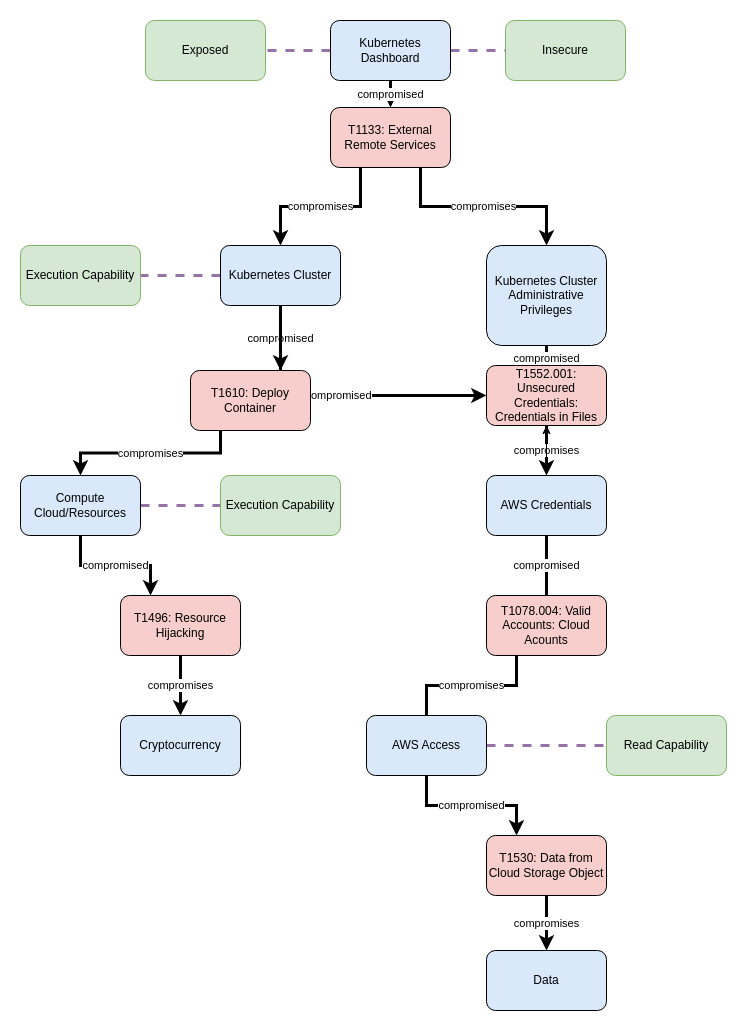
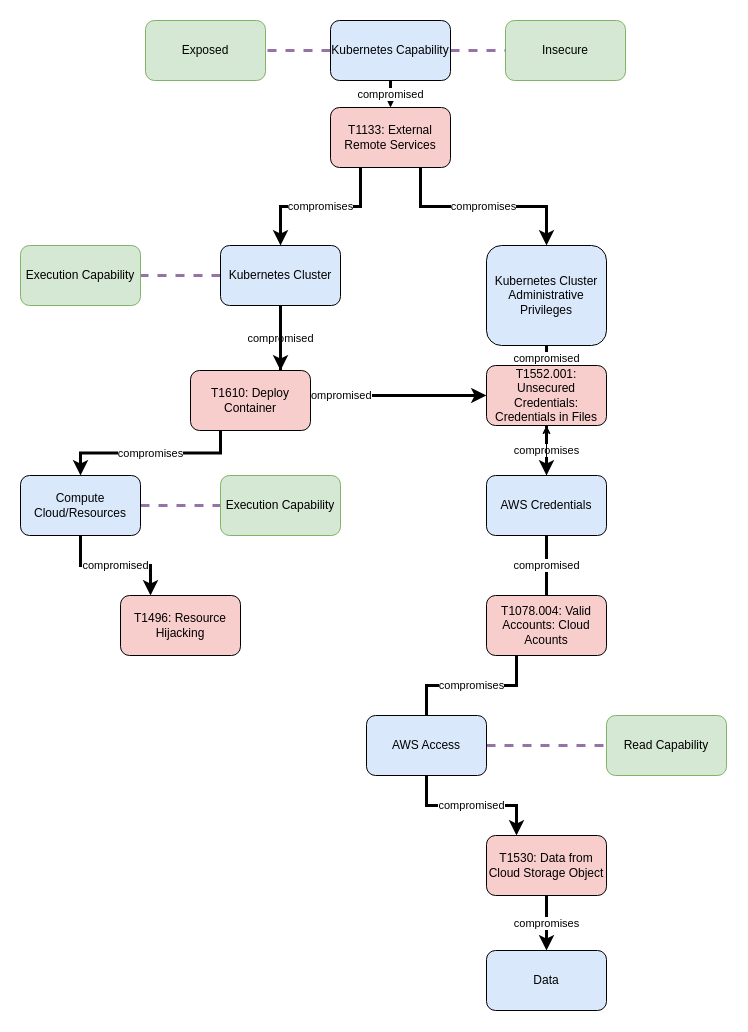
  <mxCell id="0" />
  <mxCell id="1" parent="0" />
  <mxCell id="2" value="Exposed" style="rounded=1;whiteSpace=wrap;html=1;fillColor=#d5e8d4;strokeColor=#82b366;" parent="1" vertex="1"><mxGeometry x="145" y="20" width="120" height="60" as="geometry" /></mxCell>
  <mxCell id="3" value="Insecure" style="rounded=1;whiteSpace=wrap;html=1;fillColor=#d5e8d4;strokeColor=#82b366;" parent="1" vertex="1"><mxGeometry x="505" y="20" width="120" height="60" as="geometry" /></mxCell>
  <mxCell id="4" value="compromises" style="edgeStyle=orthogonalEdgeStyle;rounded=0;orthogonalLoop=1;jettySize=auto;html=1;exitX=0.25;exitY=1;exitDx=0;exitDy=0;strokeWidth=3;fillColor=#fff2cc;strokeColor=#000000;" parent="1" source="6" target="10" edge="1"><mxGeometry relative="1" as="geometry" /></mxCell>
  <mxCell id="5" value="compromises" style="edgeStyle=orthogonalEdgeStyle;rounded=0;orthogonalLoop=1;jettySize=auto;html=1;exitX=0.75;exitY=1;exitDx=0;exitDy=0;entryX=0.5;entryY=0;entryDx=0;entryDy=0;strokeWidth=3;fillColor=#fff2cc;strokeColor=#000000;" parent="1" source="6" target="12" edge="1"><mxGeometry relative="1" as="geometry" /></mxCell>
  <mxCell id="6" value="T1133: External Remote Services" style="rounded=1;whiteSpace=wrap;html=1;fillColor=#f8cecc;strokeColor=#000000;" parent="1" vertex="1"><mxGeometry x="330" y="107" width="120" height="60" as="geometry" /></mxCell>
  <mxCell id="7" value="compromised" style="edgeStyle=orthogonalEdgeStyle;rounded=0;orthogonalLoop=1;jettySize=auto;html=1;exitX=0.5;exitY=1;exitDx=0;exitDy=0;entryX=0.75;entryY=0;entryDx=0;entryDy=0;strokeWidth=3;fillColor=#fff2cc;strokeColor=#000000;" parent="1" source="10" target="14" edge="1"><mxGeometry relative="1" as="geometry" /></mxCell>
  <mxCell id="8" value="compromised" style="edgeStyle=orthogonalEdgeStyle;rounded=0;orthogonalLoop=1;jettySize=auto;html=1;exitX=0.5;exitY=1;exitDx=0;exitDy=0;entryX=0;entryY=0.5;entryDx=0;entryDy=0;strokeWidth=3;fillColor=#fff2cc;strokeColor=#000000;" parent="1" source="10" target="16" edge="1"><mxGeometry relative="1" as="geometry" /></mxCell>
  <mxCell id="9" style="edgeStyle=orthogonalEdgeStyle;rounded=0;orthogonalLoop=1;jettySize=auto;html=1;entryX=1;entryY=0.5;entryDx=0;entryDy=0;dashed=1;endArrow=none;endFill=0;strokeWidth=3;fillColor=#e1d5e7;strokeColor=#9673a6;" parent="1" source="10" target="39" edge="1"><mxGeometry relative="1" as="geometry" /></mxCell>
  <mxCell id="10" value="Kubernetes Cluster" style="rounded=1;whiteSpace=wrap;html=1;fillColor=#dae8fc;strokeColor=#000000;" parent="1" vertex="1"><mxGeometry x="220" y="245" width="120" height="60" as="geometry" /></mxCell>
  <mxCell id="11" value="compromised" style="edgeStyle=orthogonalEdgeStyle;rounded=0;orthogonalLoop=1;jettySize=auto;html=1;exitX=0.5;exitY=1;exitDx=0;exitDy=0;strokeWidth=3;fillColor=#fff2cc;strokeColor=#000000;" parent="1" source="12" edge="1"><mxGeometry relative="1" as="geometry"><mxPoint x="546" y="370" as="targetPoint" /></mxGeometry></mxCell>
  <mxCell id="12" value="Kubernetes Cluster Administrative Privileges" style="rounded=1;whiteSpace=wrap;html=1;fillColor=#dae8fc;strokeColor=#000000;" parent="1" vertex="1"><mxGeometry x="486" y="245" width="120" height="100" as="geometry" /></mxCell>
  <mxCell id="13" value="compromises" style="edgeStyle=orthogonalEdgeStyle;rounded=0;orthogonalLoop=1;jettySize=auto;html=1;exitX=0.25;exitY=1;exitDx=0;exitDy=0;entryX=0.5;entryY=0;entryDx=0;entryDy=0;strokeWidth=3;fillColor=#fff2cc;strokeColor=#000000;" parent="1" source="14" target="22" edge="1"><mxGeometry relative="1" as="geometry" /></mxCell>
  <mxCell id="14" value="T1610: Deploy Container" style="rounded=1;whiteSpace=wrap;html=1;fillColor=#f8cecc;strokeColor=#000000;" parent="1" vertex="1"><mxGeometry x="190" y="370" width="120" height="60" as="geometry" /></mxCell>
  <mxCell id="15" value="compromises" style="edgeStyle=orthogonalEdgeStyle;rounded=0;orthogonalLoop=1;jettySize=auto;html=1;exitX=0.5;exitY=1;exitDx=0;exitDy=0;entryX=0.5;entryY=0;entryDx=0;entryDy=0;strokeWidth=3;fillColor=#fff2cc;strokeColor=#000000;" parent="1" source="16" target="19" edge="1"><mxGeometry relative="1" as="geometry" /></mxCell>
  <mxCell id="16" value="T1552.001: Unsecured Credentials: Credentials in Files" style="rounded=1;whiteSpace=wrap;html=1;fillColor=#f8cecc;strokeColor=#000000;" parent="1" vertex="1"><mxGeometry x="486" y="365" width="120" height="60" as="geometry" /></mxCell>
  <mxCell id="17" value="compromised" style="edgeStyle=orthogonalEdgeStyle;rounded=0;orthogonalLoop=1;jettySize=auto;html=1;exitX=0.5;exitY=1;exitDx=0;exitDy=0;entryX=0.5;entryY=0;entryDx=0;entryDy=0;strokeWidth=3;fillColor=#fff2cc;strokeColor=#000000;endArrow=none;" parent="1" source="19" target="25" edge="1"><mxGeometry relative="1" as="geometry" /></mxCell>
  <mxCell id="18" value="" style="edgeStyle=orthogonalEdgeStyle;rounded=0;orthogonalLoop=1;jettySize=auto;html=1;" edge="1" parent="1" source="19" target="16"><mxGeometry relative="1" as="geometry" /></mxCell>
  <mxCell id="19" value="AWS Credentials" style="rounded=1;whiteSpace=wrap;html=1;fillColor=#dae8fc;strokeColor=#000000;" parent="1" vertex="1"><mxGeometry x="486" y="475" width="120" height="60" as="geometry" /></mxCell>
  <mxCell id="20" value="compromised" style="edgeStyle=orthogonalEdgeStyle;rounded=0;orthogonalLoop=1;jettySize=auto;html=1;exitX=0.5;exitY=1;exitDx=0;exitDy=0;entryX=0.25;entryY=0;entryDx=0;entryDy=0;strokeWidth=3;fillColor=#fff2cc;strokeColor=#000000;" parent="1" source="22" target="33" edge="1"><mxGeometry relative="1" as="geometry" /></mxCell>
  <mxCell id="21" style="edgeStyle=orthogonalEdgeStyle;rounded=0;orthogonalLoop=1;jettySize=auto;html=1;endArrow=none;endFill=0;strokeWidth=3;dashed=1;fillColor=#e1d5e7;strokeColor=#9673a6;" parent="1" source="22" target="23" edge="1"><mxGeometry relative="1" as="geometry" /></mxCell>
  <mxCell id="22" value="Compute Cloud/Resources" style="rounded=1;whiteSpace=wrap;html=1;fillColor=#dae8fc;strokeColor=#000000;" parent="1" vertex="1"><mxGeometry x="20" y="475" width="120" height="60" as="geometry" /></mxCell>
  <mxCell id="23" value="Execution Capability" style="rounded=1;whiteSpace=wrap;html=1;fillColor=#d5e8d4;strokeColor=#82b366;" parent="1" vertex="1"><mxGeometry x="220" y="475" width="120" height="60" as="geometry" /></mxCell>
  <mxCell id="24" value="compromises" style="edgeStyle=orthogonalEdgeStyle;rounded=0;orthogonalLoop=1;jettySize=auto;html=1;exitX=0.25;exitY=1;exitDx=0;exitDy=0;entryX=0.5;entryY=0;entryDx=0;entryDy=0;strokeWidth=3;fillColor=#fff2cc;strokeColor=#000000;endArrow=none;" parent="1" source="25" target="28" edge="1"><mxGeometry relative="1" as="geometry" /></mxCell>
  <mxCell id="25" value="T1078.004: Valid Accounts: Cloud Acounts" style="rounded=1;whiteSpace=wrap;html=1;fillColor=#f8cecc;strokeColor=#000000;" parent="1" vertex="1"><mxGeometry x="486" y="595" width="120" height="60" as="geometry" /></mxCell>
  <mxCell id="26" value="compromised" style="edgeStyle=orthogonalEdgeStyle;rounded=0;orthogonalLoop=1;jettySize=auto;html=1;exitX=0.5;exitY=1;exitDx=0;exitDy=0;strokeWidth=3;entryX=0.25;entryY=0;entryDx=0;entryDy=0;fillColor=#fff2cc;strokeColor=#000000;" parent="1" source="28" target="30" edge="1"><mxGeometry relative="1" as="geometry" /></mxCell>
  <mxCell id="27" style="edgeStyle=orthogonalEdgeStyle;rounded=0;orthogonalLoop=1;jettySize=auto;html=1;exitX=1;exitY=0.5;exitDx=0;exitDy=0;entryX=0;entryY=0.5;entryDx=0;entryDy=0;endArrow=none;endFill=0;strokeColor=#9673a6;strokeWidth=3;fillColor=#e1d5e7;dashed=1;" parent="1" source="28" target="40" edge="1"><mxGeometry relative="1" as="geometry" /></mxCell>
  <mxCell id="28" value="AWS Access" style="rounded=1;whiteSpace=wrap;html=1;fillColor=#dae8fc;strokeColor=#000000;" parent="1" vertex="1"><mxGeometry x="366" y="715" width="120" height="60" as="geometry" /></mxCell>
  <mxCell id="29" value="compromises" style="edgeStyle=orthogonalEdgeStyle;rounded=0;orthogonalLoop=1;jettySize=auto;html=1;exitX=0.5;exitY=1;exitDx=0;exitDy=0;entryX=0.5;entryY=0;entryDx=0;entryDy=0;strokeWidth=3;fillColor=#fff2cc;strokeColor=#000000;" parent="1" source="30" target="31" edge="1"><mxGeometry relative="1" as="geometry" /></mxCell>
  <mxCell id="30" value="T1530: Data from Cloud Storage Object" style="rounded=1;whiteSpace=wrap;html=1;fillColor=#f8cecc;strokeColor=#000000;" parent="1" vertex="1"><mxGeometry x="486" y="835" width="120" height="60" as="geometry" /></mxCell>
  <mxCell id="31" value="Data" style="rounded=1;whiteSpace=wrap;html=1;fillColor=#dae8fc;strokeColor=#000000;" parent="1" vertex="1"><mxGeometry x="486" y="950" width="120" height="60" as="geometry" /></mxCell>
- <mxCell id="32" value="compromises" style="edgeStyle=orthogonalEdgeStyle;rounded=0;orthogonalLoop=1;jettySize=auto;html=1;exitX=0.5;exitY=1;exitDx=0;exitDy=0;strokeWidth=3;fillColor=#fff2cc;strokeColor=#000000;" parent="1" source="33" target="34" edge="1"><mxGeometry relative="1" as="geometry" /></mxCell>
  <mxCell id="33" value="T1496: Resource Hijacking" style="rounded=1;whiteSpace=wrap;html=1;fillColor=#f8cecc;strokeColor=#000000;" parent="1" vertex="1"><mxGeometry x="120" y="595" width="120" height="60" as="geometry" /></mxCell>
- <mxCell id="34" value="Cryptocurrency" style="rounded=1;whiteSpace=wrap;html=1;fillColor=#dae8fc;strokeColor=#000000;" parent="1" vertex="1"><mxGeometry x="120" y="715" width="120" height="60" as="geometry" /></mxCell>
  <mxCell id="35" style="edgeStyle=orthogonalEdgeStyle;rounded=0;orthogonalLoop=1;jettySize=auto;html=1;elbow=vertical;endArrow=none;endFill=0;dashed=1;fillColor=#e1d5e7;strokeColor=#9673a6;strokeWidth=3;" parent="1" source="38" target="2" edge="1"><mxGeometry relative="1" as="geometry" /></mxCell>
  <mxCell id="36" style="edgeStyle=orthogonalEdgeStyle;rounded=0;orthogonalLoop=1;jettySize=auto;html=1;dashed=1;endArrow=none;endFill=0;fillColor=#e1d5e7;strokeColor=#9673a6;strokeWidth=3;" parent="1" source="38" target="3" edge="1"><mxGeometry relative="1" as="geometry" /></mxCell>
  <mxCell id="37" value="compromised" style="edgeStyle=orthogonalEdgeStyle;rounded=0;orthogonalLoop=1;jettySize=auto;html=1;exitX=0.5;exitY=1;exitDx=0;exitDy=0;entryX=0.5;entryY=0;entryDx=0;entryDy=0;endArrow=classic;endFill=1;strokeWidth=3;fillColor=#fff2cc;strokeColor=#000000;" parent="1" source="38" target="6" edge="1"><mxGeometry relative="1" as="geometry" /></mxCell>
- <mxCell id="38" value="Kubernetes Dashboard" style="rounded=1;whiteSpace=wrap;html=1;fillColor=#dae8fc;strokeColor=#000000;" parent="1" vertex="1"><mxGeometry x="330" y="20" width="120" height="60" as="geometry" /></mxCell>
+ <mxCell id="38" value="Kubernetes Capability" style="rounded=1;whiteSpace=wrap;html=1;fillColor=#dae8fc;strokeColor=#000000;" parent="1" vertex="1"><mxGeometry x="330" y="20" width="120" height="60" as="geometry" /></mxCell>
  <mxCell id="39" value="Execution Capability" style="rounded=1;whiteSpace=wrap;html=1;fillColor=#d5e8d4;strokeColor=#82b366;" parent="1" vertex="1"><mxGeometry x="20" y="245" width="120" height="60" as="geometry" /></mxCell>
  <mxCell id="40" value="Read Capability" style="rounded=1;whiteSpace=wrap;html=1;fillColor=#d5e8d4;strokeColor=#82b366;" parent="1" vertex="1"><mxGeometry x="606" y="715" width="120" height="60" as="geometry" /></mxCell>
